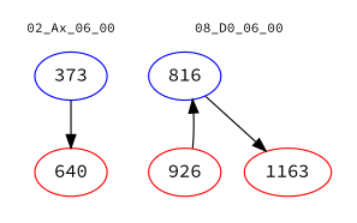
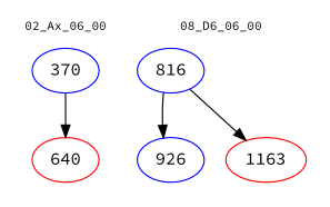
  digraph {
    fontname="Source Code Pro"
    node [color=blue fontname="Source Code Pro"]
    edge [color=black fontname="Source Code Pro"]
-   n1 [label=373]
+   n1 [label=370]
    n2 [color=red label=640]
    n3 [label=816]
-   n4 [color=red label=926]
+   n4 [label=926]
    n5 [color=red label=1163]
    subgraph cluster_1 {
      color=white
      fontsize=10
      label="02_Ax_06_00"
      n1
      n2
    }
    subgraph cluster_2 {
      color=white
      fontsize=10
-     label="08_D0_06_00"
+     label="08_D6_06_00"
      n3
      n4
      n5
    }
    n1 -> n2
-   n4 -> n3
+   n3 -> n4
    n3 -> n5
  }
